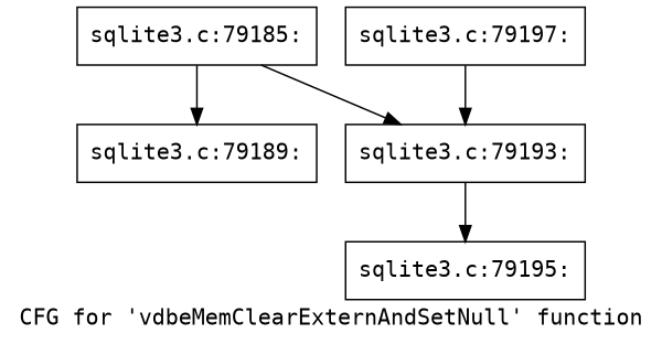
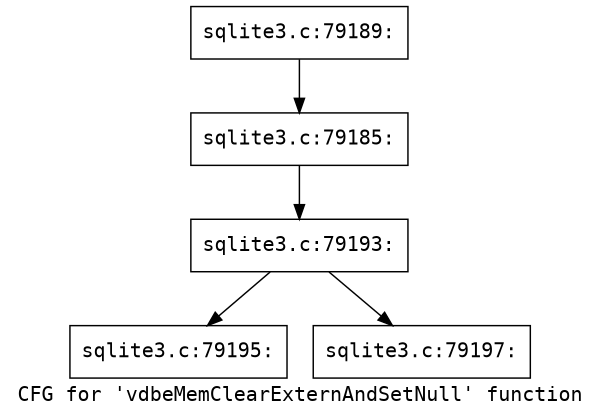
  digraph {
    fontname="DejaVu Sans Mono"
    label="CFG for 'vdbeMemClearExternAndSetNull' function"
    node [fontname="DejaVu Sans Mono" shape=record]
    edge [fontname="DejaVu Sans Mono"]
    n1 [label="{sqlite3.c:79185:}"]
    n2 [label="{sqlite3.c:79189:}"]
    n3 [label="{sqlite3.c:79193:}"]
    n4 [label="{sqlite3.c:79195:}"]
    n5 [label="{sqlite3.c:79197:}"]
-   n1 -> n2
+   n2 -> n1
    n1 -> n3
    n3 -> n4
-   n5 -> n3
+   n3 -> n5
  }
